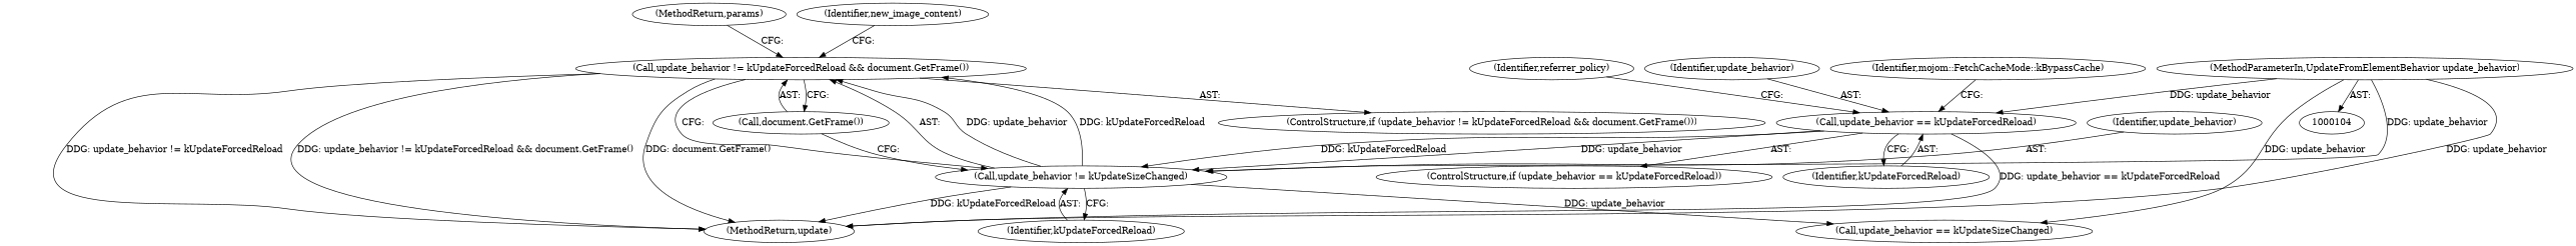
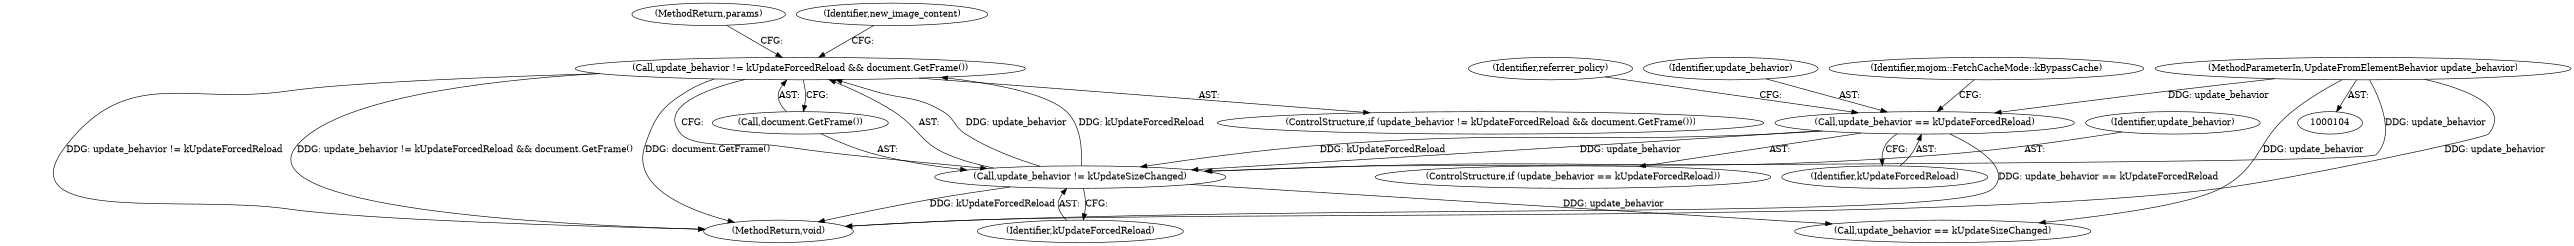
  digraph {
    n1 [label="(Call,update_behavior != kUpdateForcedReload && document.GetFrame())"]
    n2 [label="(Call,update_behavior != kUpdateSizeChanged)"]
    n3 [label="(Call,document.GetFrame())"]
    n4 [label="(ControlStructure,if (update_behavior != kUpdateForcedReload && document.GetFrame()))"]
-   n5 [label="(MethodReturn,update)"]
+   n5 [label="(MethodReturn,void)"]
    n6 [label="(Identifier,kUpdateForcedReload)"]
    n7 [label="(Call,update_behavior == kUpdateSizeChanged)"]
    n8 [label="(Call,update_behavior == kUpdateForcedReload)"]
    n9 [label="(ControlStructure,if (update_behavior == kUpdateForcedReload))"]
    n10 [label="(Identifier,kUpdateForcedReload)"]
    n11 [label="(MethodParameterIn,UpdateFromElementBehavior update_behavior)"]
    1000104
    n13 [label="(Identifier,referrer_policy)"]
    n14 [label="(MethodReturn,params)"]
    n15 [label="(Identifier,update_behavior)"]
    n16 [label="(Identifier,update_behavior)"]
    n17 [label="(Identifier,mojom::FetchCacheMode::kBypassCache)"]
    n18 [label="(Identifier,new_image_content)"]
    n1 -> n2 [label="CFG: "]
    n1 -> n3 [label="CFG: "]
    n1 -> n4 [label="AST: "]
    n1 -> n5 [label="DDG: update_behavior != kUpdateForcedReload"]
    n1 -> n5 [label="DDG: update_behavior != kUpdateForcedReload && document.GetFrame()"]
    n1 -> n5 [label="DDG: document.GetFrame()"]
    n2 -> n1 [label="AST: "]
    n2 -> n1 [label="DDG: update_behavior"]
    n2 -> n1 [label="DDG: kUpdateForcedReload"]
    n2 -> n5 [label="DDG: kUpdateForcedReload"]
    n2 -> n6 [label="CFG: "]
    n2 -> n7 [label="DDG: update_behavior"]
    n3 -> n1 [label="AST: "]
-   n3 -> n2 [label="CFG: "]
+   n3 -> n2 [label="AST: "]
    n6 -> n2 [label="AST: "]
    n8 -> n2 [label="DDG: update_behavior"]
    n8 -> n2 [label="DDG: kUpdateForcedReload"]
    n8 -> n5 [label="DDG: update_behavior == kUpdateForcedReload"]
    n8 -> n9 [label="AST: "]
    n8 -> n10 [label="CFG: "]
    n10 -> n8 [label="AST: "]
    n11 -> n2 [label="DDG: update_behavior"]
    n11 -> n5 [label="DDG: update_behavior"]
    n11 -> n7 [label="DDG: update_behavior"]
    n11 -> n8 [label="DDG: update_behavior"]
    n11 -> 1000104 [label="AST: "]
    n13 -> n8 [label="CFG: "]
    n14 -> n1 [label="CFG: "]
    n15 -> n8 [label="AST: "]
    n16 -> n2 [label="AST: "]
    n17 -> n8 [label="CFG: "]
    n18 -> n1 [label="CFG: "]
  }
